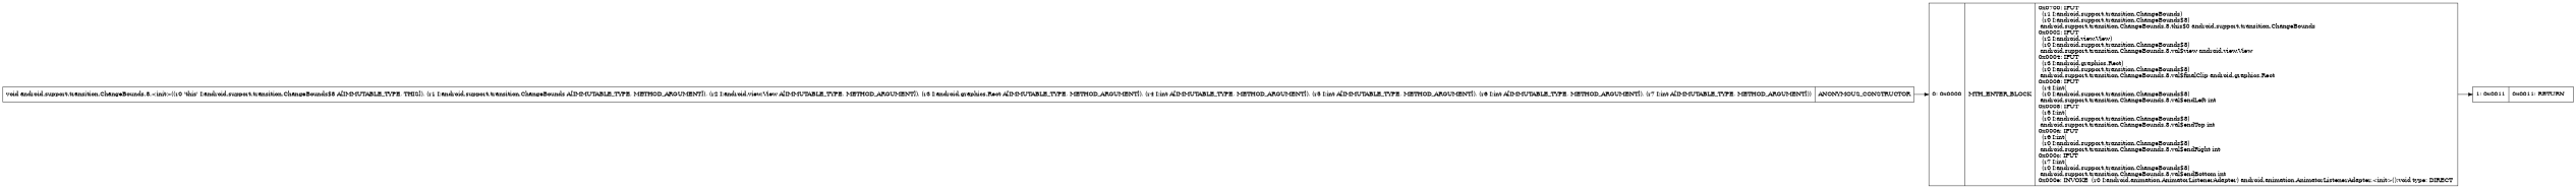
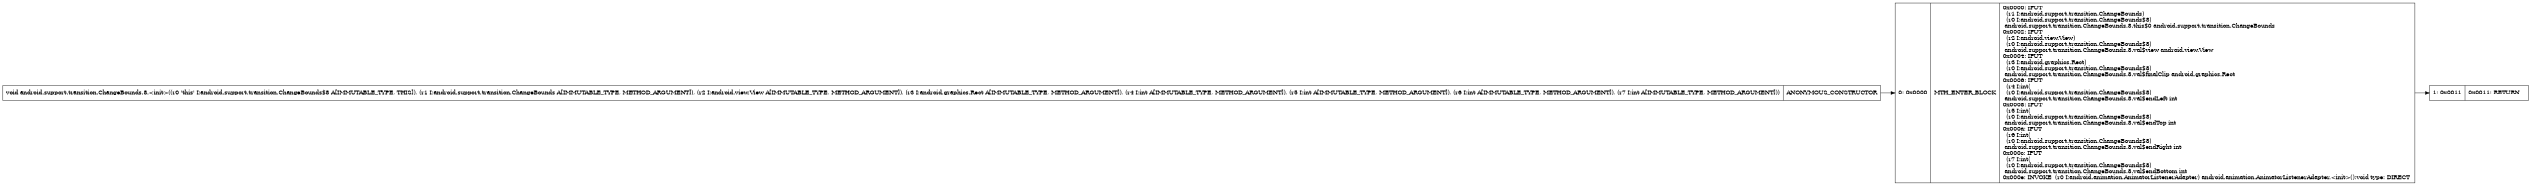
  digraph {
    rankdir=LR
    node [shape=record]
-   n1 [label="{0\:\ 0x0000|MTH_ENTER_BLOCK\l|0x0700: IPUT  \l  (r1 I:android.support.transition.ChangeBounds)\l  (r0 I:android.support.transition.ChangeBounds$8)\l android.support.transition.ChangeBounds.8.this$0 android.support.transition.ChangeBounds \l0x0002: IPUT  \l  (r2 I:android.view.View)\l  (r0 I:android.support.transition.ChangeBounds$8)\l android.support.transition.ChangeBounds.8.val$view android.view.View \l0x0004: IPUT  \l  (r3 I:android.graphics.Rect)\l  (r0 I:android.support.transition.ChangeBounds$8)\l android.support.transition.ChangeBounds.8.val$finalClip android.graphics.Rect \l0x0006: IPUT  \l  (r4 I:int)\l  (r0 I:android.support.transition.ChangeBounds$8)\l android.support.transition.ChangeBounds.8.val$endLeft int \l0x0008: IPUT  \l  (r5 I:int)\l  (r0 I:android.support.transition.ChangeBounds$8)\l android.support.transition.ChangeBounds.8.val$endTop int \l0x000a: IPUT  \l  (r6 I:int)\l  (r0 I:android.support.transition.ChangeBounds$8)\l android.support.transition.ChangeBounds.8.val$endRight int \l0x000c: IPUT  \l  (r7 I:int)\l  (r0 I:android.support.transition.ChangeBounds$8)\l android.support.transition.ChangeBounds.8.val$endBottom int \l0x000e: INVOKE  (r0 I:android.animation.AnimatorListenerAdapter) android.animation.AnimatorListenerAdapter.\<init\>():void type: DIRECT \l}"]
+   n1 [label="{0\:\ 0x0000|MTH_ENTER_BLOCK\l|0x0000: IPUT  \l  (r1 I:android.support.transition.ChangeBounds)\l  (r0 I:android.support.transition.ChangeBounds$8)\l android.support.transition.ChangeBounds.8.this$0 android.support.transition.ChangeBounds \l0x0002: IPUT  \l  (r2 I:android.view.View)\l  (r0 I:android.support.transition.ChangeBounds$8)\l android.support.transition.ChangeBounds.8.val$view android.view.View \l0x0004: IPUT  \l  (r3 I:android.graphics.Rect)\l  (r0 I:android.support.transition.ChangeBounds$8)\l android.support.transition.ChangeBounds.8.val$finalClip android.graphics.Rect \l0x0006: IPUT  \l  (r4 I:int)\l  (r0 I:android.support.transition.ChangeBounds$8)\l android.support.transition.ChangeBounds.8.val$endLeft int \l0x0008: IPUT  \l  (r5 I:int)\l  (r0 I:android.support.transition.ChangeBounds$8)\l android.support.transition.ChangeBounds.8.val$endTop int \l0x000a: IPUT  \l  (r6 I:int)\l  (r0 I:android.support.transition.ChangeBounds$8)\l android.support.transition.ChangeBounds.8.val$endRight int \l0x000c: IPUT  \l  (r7 I:int)\l  (r0 I:android.support.transition.ChangeBounds$8)\l android.support.transition.ChangeBounds.8.val$endBottom int \l0x000e: INVOKE  (r0 I:android.animation.AnimatorListenerAdapter) android.animation.AnimatorListenerAdapter.\<init\>():void type: DIRECT \l}"]
    n2 [label="{1\:\ 0x0011|0x0011: RETURN   \l}"]
    n3 [label="{void android.support.transition.ChangeBounds.8.\<init\>((r0 'this' I:android.support.transition.ChangeBounds$8 A[IMMUTABLE_TYPE, THIS]), (r1 I:android.support.transition.ChangeBounds A[IMMUTABLE_TYPE, METHOD_ARGUMENT]), (r2 I:android.view.View A[IMMUTABLE_TYPE, METHOD_ARGUMENT]), (r3 I:android.graphics.Rect A[IMMUTABLE_TYPE, METHOD_ARGUMENT]), (r4 I:int A[IMMUTABLE_TYPE, METHOD_ARGUMENT]), (r5 I:int A[IMMUTABLE_TYPE, METHOD_ARGUMENT]), (r6 I:int A[IMMUTABLE_TYPE, METHOD_ARGUMENT]), (r7 I:int A[IMMUTABLE_TYPE, METHOD_ARGUMENT]))  | ANONYMOUS_CONSTRUCTOR\l}"]
    n1 -> n2
    n3 -> n1
  }
